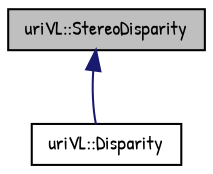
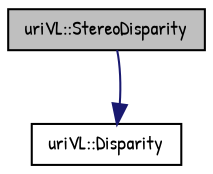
  digraph {
    fontname="Patrick Hand"
    node [color=black fontname="Patrick Hand" fontsize=10 shape=record style=filled]
    n1 [fillcolor=grey75 fontcolor=black height=0.2 label="uriVL::StereoDisparity" width=0.4]
    n2 [fillcolor=white height=0.2 label="uriVL::Disparity" width=0.4]
-   n1 -> n2 [color=midnightblue dir=back fontname="Patrick Hand" fontsize=10 labelfontname=Helvetica labelfontsize=10 style=solid]
+   n2 -> n1 [color=midnightblue dir=back fontname="Patrick Hand" fontsize=10 labelfontname=Helvetica labelfontsize=10 style=solid]
  }
